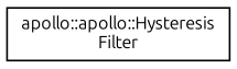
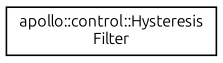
  digraph {
    rankdir=LR
    fontname=Ubuntu
-   n1 [color=black fillcolor=white fontname=Ubuntu fontsize=10 height=0.2 label="apollo::apollo::Hysteresis\lFilter" shape=record style=filled width=0.4]
+   n1 [color=black fillcolor=white fontname=Ubuntu fontsize=10 height=0.2 label="apollo::control::Hysteresis\lFilter" shape=record style=filled width=0.4]
  }
